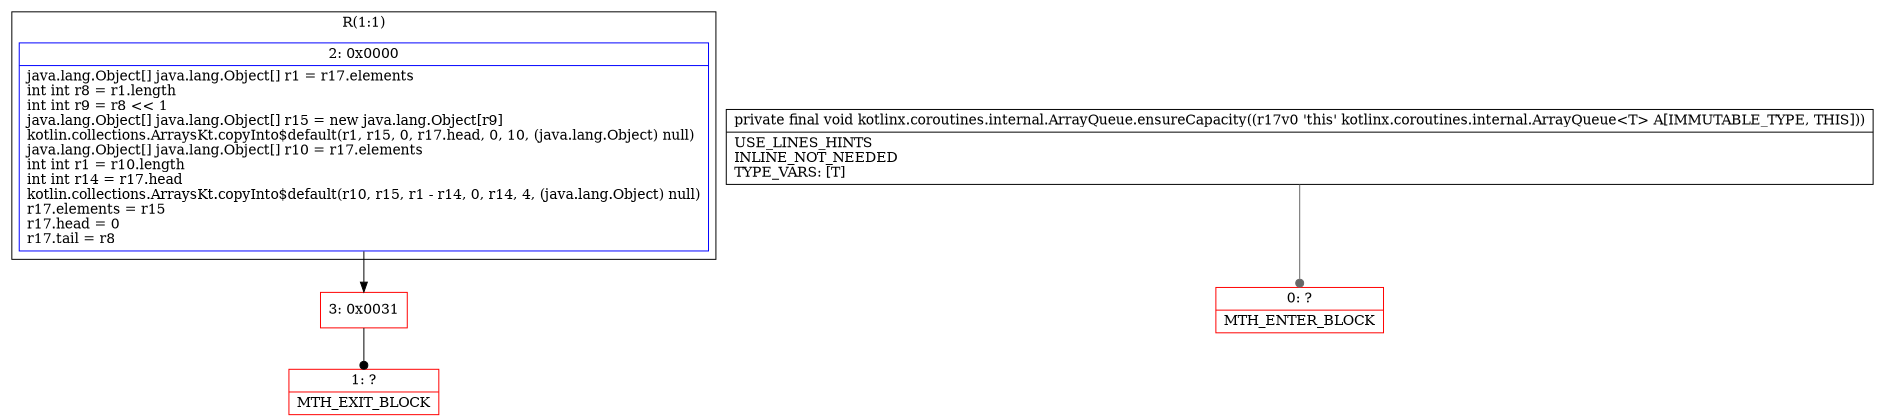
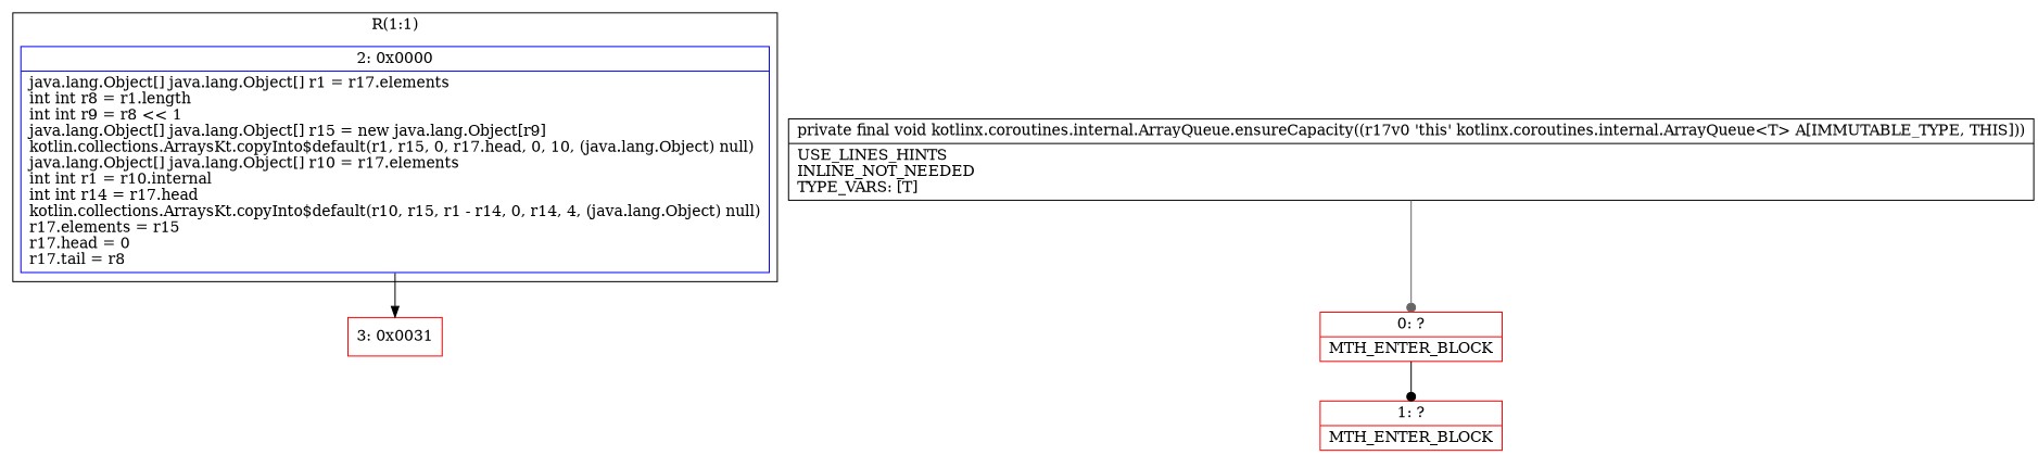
  digraph {
    node [color=red shape=record]
    edge [arrowhead=dot color=black]
-   n1 [color=blue label="{2\:\ 0x0000|java.lang.Object[] java.lang.Object[] r1 = r17.elements\lint int r8 = r1.length\lint int r9 = r8 \<\< 1\ljava.lang.Object[] java.lang.Object[] r15 = new java.lang.Object[r9]\lkotlin.collections.ArraysKt.copyInto$default(r1, r15, 0, r17.head, 0, 10, (java.lang.Object) null)\ljava.lang.Object[] java.lang.Object[] r10 = r17.elements\lint int r1 = r10.length\lint int r14 = r17.head\lkotlin.collections.ArraysKt.copyInto$default(r10, r15, r1 \- r14, 0, r14, 4, (java.lang.Object) null)\lr17.elements = r15\lr17.head = 0\lr17.tail = r8\l}"]
+   n1 [color=blue label="{2\:\ 0x0000|java.lang.Object[] java.lang.Object[] r1 = r17.elements\lint int r8 = r1.length\lint int r9 = r8 \<\< 1\ljava.lang.Object[] java.lang.Object[] r15 = new java.lang.Object[r9]\lkotlin.collections.ArraysKt.copyInto$default(r1, r15, 0, r17.head, 0, 10, (java.lang.Object) null)\ljava.lang.Object[] java.lang.Object[] r10 = r17.elements\lint int r1 = r10.internal\lint int r14 = r17.head\lkotlin.collections.ArraysKt.copyInto$default(r10, r15, r1 \- r14, 0, r14, 4, (java.lang.Object) null)\lr17.elements = r15\lr17.head = 0\lr17.tail = r8\l}"]
    n2 [label="{3\:\ 0x0031}"]
-   n3 [label="{1\:\ ?|MTH_EXIT_BLOCK\l}"]
+   n3 [label="{1\:\ ?|MTH_ENTER_BLOCK\l}"]
    n4 [label="{0\:\ ?|MTH_ENTER_BLOCK\l}"]
    n5 [label="{private final void kotlinx.coroutines.internal.ArrayQueue.ensureCapacity((r17v0 'this' kotlinx.coroutines.internal.ArrayQueue\<T\> A[IMMUTABLE_TYPE, THIS]))  | USE_LINES_HINTS\lINLINE_NOT_NEEDED\lTYPE_VARS: [T]\l}" color=""]
    subgraph cluster_1 {
      label="R(1:1)"
      n1
    }
    n1 -> n2 [arrowhead=normal]
-   n2 -> n3
+   n4 -> n3
    n5 -> n4 [color=gray40]
  }
